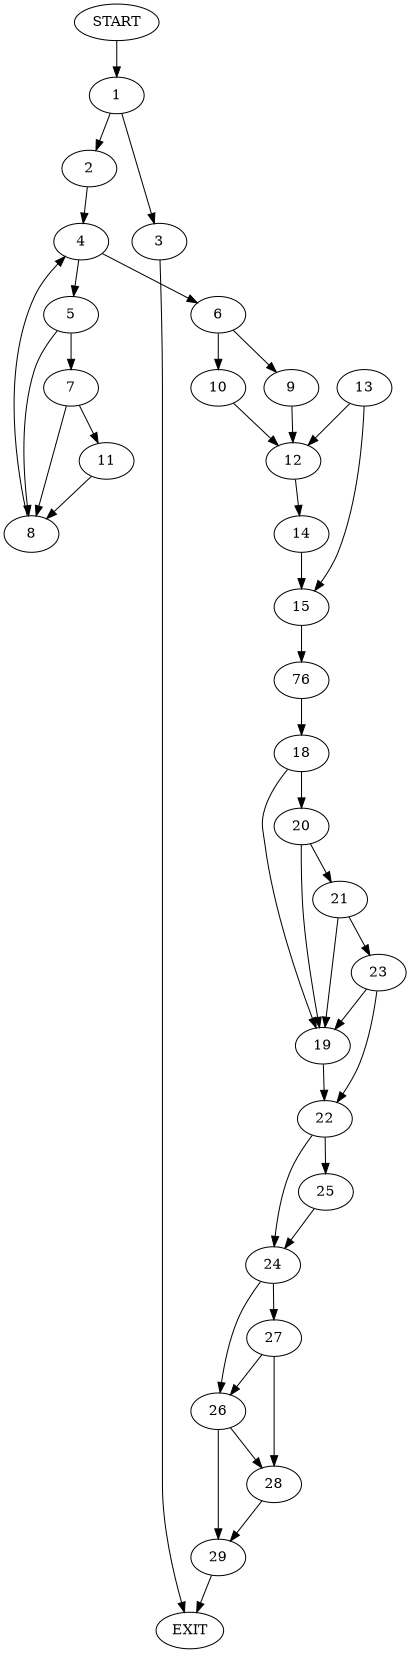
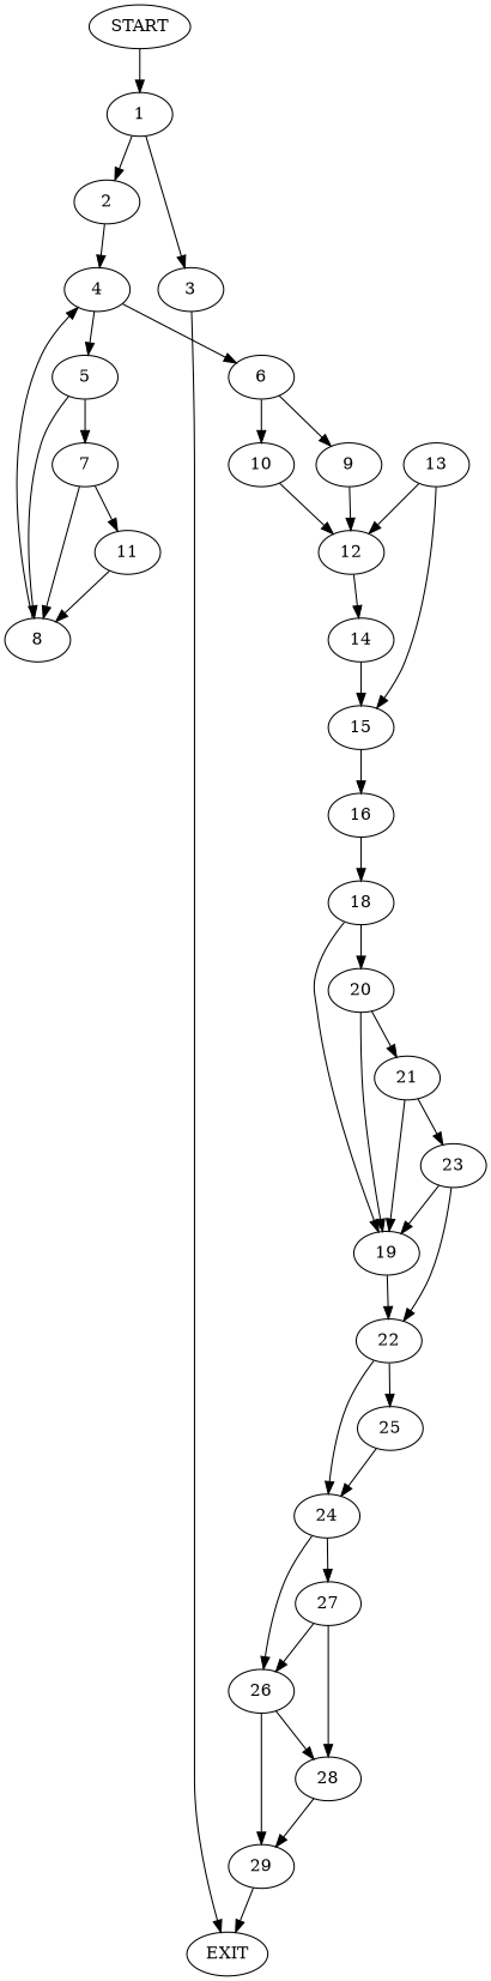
  digraph {
    n1 [label=START]
    1
    2
    3
    n5 [label=EXIT]
    4
    5
    6
    7
    8
    9
    10
    11
    12
    14
    13
    15
-   16 [label=76]
+   16
    18
    19
    20
    22
    21
    24
    25
    23
    26
    27
    28
    29
    n1 -> 1
    1 -> 2
    1 -> 3
    2 -> 4
    3 -> n5
    4 -> 5
    4 -> 6
    5 -> 7
    5 -> 8
    6 -> 9
    6 -> 10
    7 -> 8
    7 -> 11
    8 -> 4
    9 -> 12
    10 -> 12
    11 -> 8
    12 -> 14
    14 -> 15
    13 -> 12
    13 -> 15
    15 -> 16
    16 -> 18
    18 -> 19
    18 -> 20
    19 -> 22
    20 -> 19
    20 -> 21
    22 -> 24
    22 -> 25
    21 -> 19
    21 -> 23
    24 -> 26
    24 -> 27
    25 -> 24
    23 -> 19
    23 -> 22
    26 -> 28
    26 -> 29
    27 -> 26
    27 -> 28
    28 -> 29
    29 -> n5
  }
